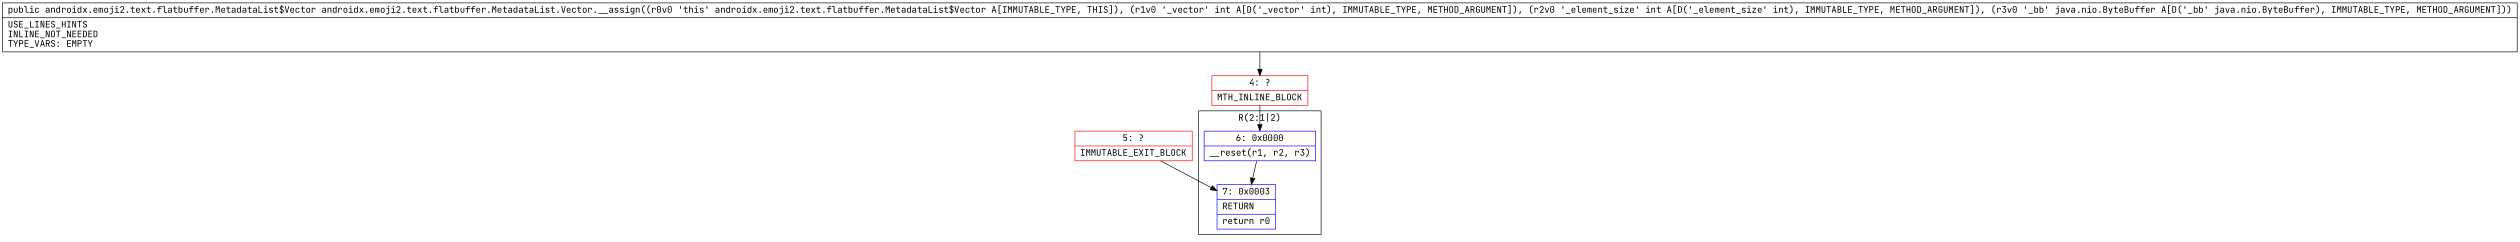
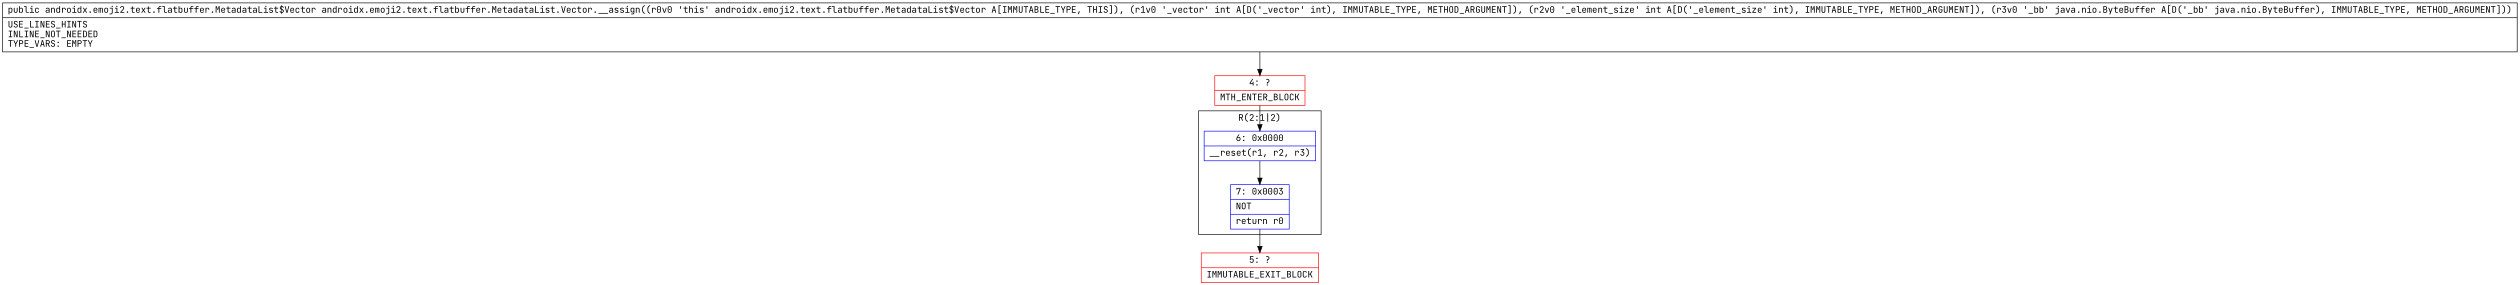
  digraph {
    fontname="JetBrains Mono"
    node [color=blue fontname="JetBrains Mono" shape=record]
    edge [fontname="JetBrains Mono"]
    n1 [label="{6\:\ 0x0000|__reset(r1, r2, r3)\l}"]
-   n2 [label="{7\:\ 0x0003|RETURN\l|return r0\l}"]
+   n2 [label="{7\:\ 0x0003|NOT\l|return r0\l}"]
    n3 [color=red label="{5\:\ ?|IMMUTABLE_EXIT_BLOCK\l}"]
-   n4 [color=red label="{4\:\ ?|MTH_INLINE_BLOCK\l}"]
+   n4 [color=red label="{4\:\ ?|MTH_ENTER_BLOCK\l}"]
    n5 [label="{public androidx.emoji2.text.flatbuffer.MetadataList$Vector androidx.emoji2.text.flatbuffer.MetadataList.Vector.__assign((r0v0 'this' androidx.emoji2.text.flatbuffer.MetadataList$Vector A[IMMUTABLE_TYPE, THIS]), (r1v0 '_vector' int A[D('_vector' int), IMMUTABLE_TYPE, METHOD_ARGUMENT]), (r2v0 '_element_size' int A[D('_element_size' int), IMMUTABLE_TYPE, METHOD_ARGUMENT]), (r3v0 '_bb' java.nio.ByteBuffer A[D('_bb' java.nio.ByteBuffer), IMMUTABLE_TYPE, METHOD_ARGUMENT]))  | USE_LINES_HINTS\lINLINE_NOT_NEEDED\lTYPE_VARS: EMPTY\l}" color=""]
    subgraph cluster_1 {
      label="R(2:1|2)"
      n1
      n2
    }
    n1 -> n2
-   n3 -> n2
+   n2 -> n3
    n4 -> n1
    n5 -> n4
  }
